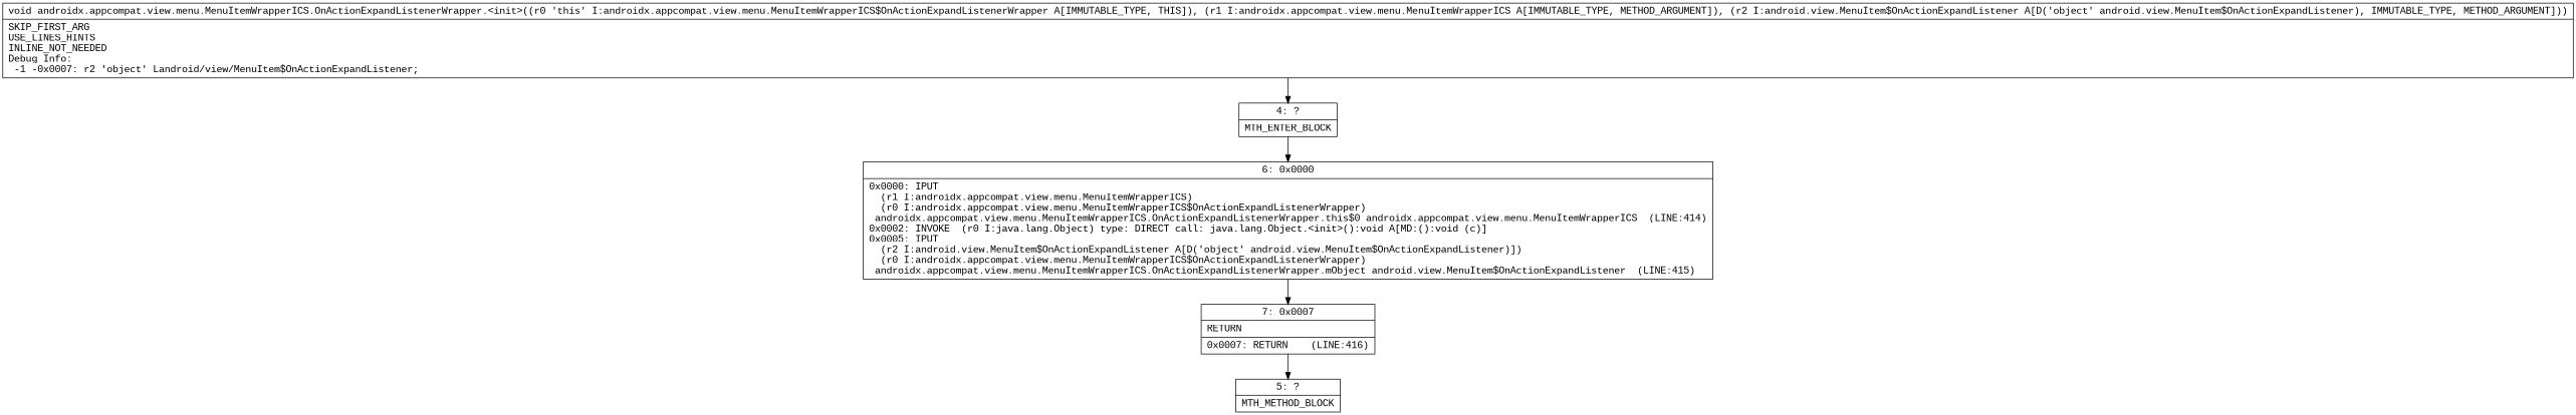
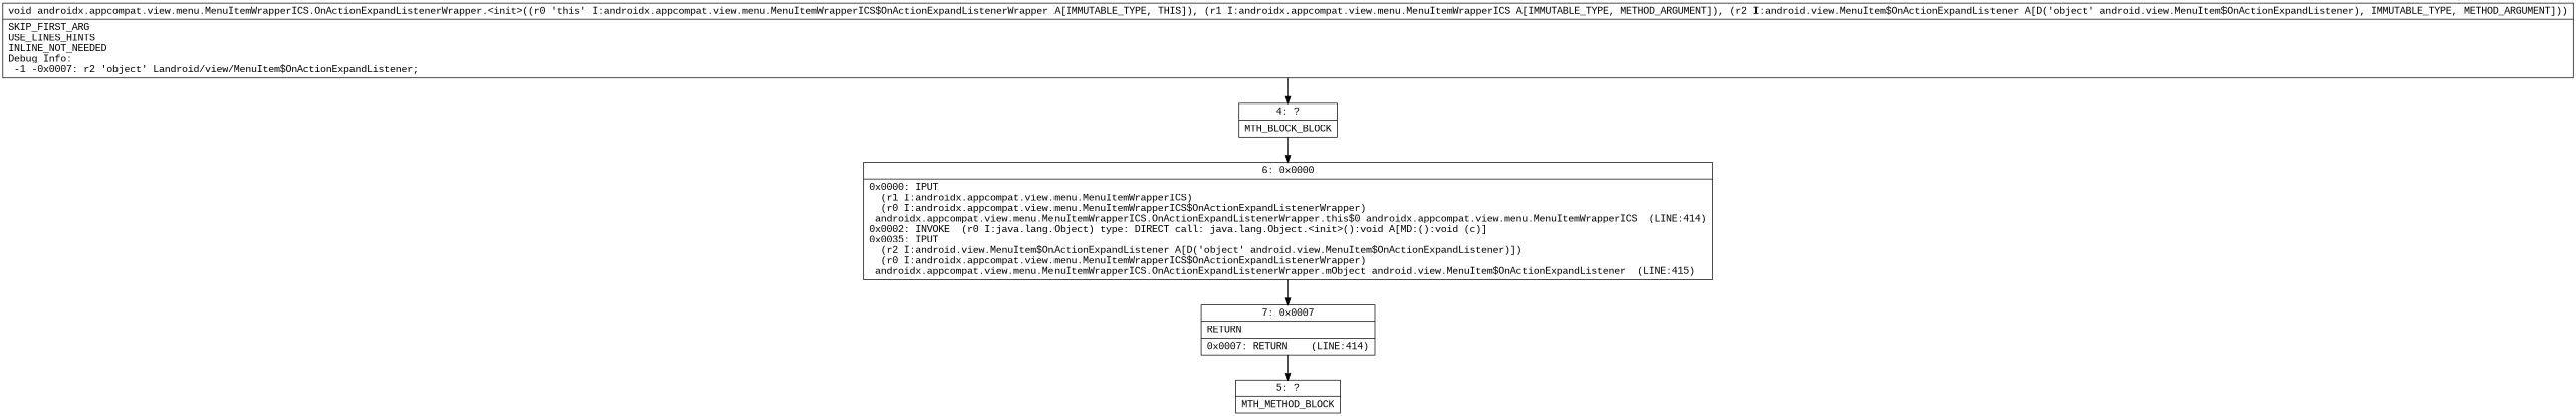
  digraph {
    fontname="Liberation Mono"
    node [fontname="Liberation Mono" shape=record]
    edge [fontname="Liberation Mono"]
-   n1 [label="{4\:\ ?|MTH_ENTER_BLOCK\l}"]
-   n2 [label="{6\:\ 0x0000|0x0000: IPUT  \l  (r1 I:androidx.appcompat.view.menu.MenuItemWrapperICS)\l  (r0 I:androidx.appcompat.view.menu.MenuItemWrapperICS$OnActionExpandListenerWrapper)\l androidx.appcompat.view.menu.MenuItemWrapperICS.OnActionExpandListenerWrapper.this$0 androidx.appcompat.view.menu.MenuItemWrapperICS  (LINE:414)\l0x0002: INVOKE  (r0 I:java.lang.Object) type: DIRECT call: java.lang.Object.\<init\>():void A[MD:():void (c)]\l0x0005: IPUT  \l  (r2 I:android.view.MenuItem$OnActionExpandListener A[D('object' android.view.MenuItem$OnActionExpandListener)])\l  (r0 I:androidx.appcompat.view.menu.MenuItemWrapperICS$OnActionExpandListenerWrapper)\l androidx.appcompat.view.menu.MenuItemWrapperICS.OnActionExpandListenerWrapper.mObject android.view.MenuItem$OnActionExpandListener  (LINE:415)\l}"]
-   n3 [label="{7\:\ 0x0007|RETURN\l|0x0007: RETURN    (LINE:416)\l}"]
+   n1 [label="{4\:\ ?|MTH_BLOCK_BLOCK\l}"]
+   n2 [label="{6\:\ 0x0000|0x0000: IPUT  \l  (r1 I:androidx.appcompat.view.menu.MenuItemWrapperICS)\l  (r0 I:androidx.appcompat.view.menu.MenuItemWrapperICS$OnActionExpandListenerWrapper)\l androidx.appcompat.view.menu.MenuItemWrapperICS.OnActionExpandListenerWrapper.this$0 androidx.appcompat.view.menu.MenuItemWrapperICS  (LINE:414)\l0x0002: INVOKE  (r0 I:java.lang.Object) type: DIRECT call: java.lang.Object.\<init\>():void A[MD:():void (c)]\l0x0035: IPUT  \l  (r2 I:android.view.MenuItem$OnActionExpandListener A[D('object' android.view.MenuItem$OnActionExpandListener)])\l  (r0 I:androidx.appcompat.view.menu.MenuItemWrapperICS$OnActionExpandListenerWrapper)\l androidx.appcompat.view.menu.MenuItemWrapperICS.OnActionExpandListenerWrapper.mObject android.view.MenuItem$OnActionExpandListener  (LINE:415)\l}"]
+   n3 [label="{7\:\ 0x0007|RETURN\l|0x0007: RETURN    (LINE:414)\l}"]
    n4 [label="{5\:\ ?|MTH_METHOD_BLOCK\l}"]
    n5 [label="{void androidx.appcompat.view.menu.MenuItemWrapperICS.OnActionExpandListenerWrapper.\<init\>((r0 'this' I:androidx.appcompat.view.menu.MenuItemWrapperICS$OnActionExpandListenerWrapper A[IMMUTABLE_TYPE, THIS]), (r1 I:androidx.appcompat.view.menu.MenuItemWrapperICS A[IMMUTABLE_TYPE, METHOD_ARGUMENT]), (r2 I:android.view.MenuItem$OnActionExpandListener A[D('object' android.view.MenuItem$OnActionExpandListener), IMMUTABLE_TYPE, METHOD_ARGUMENT]))  | SKIP_FIRST_ARG\lUSE_LINES_HINTS\lINLINE_NOT_NEEDED\lDebug Info:\l  \-1 \-0x0007: r2 'object' Landroid\/view\/MenuItem$OnActionExpandListener;\l}"]
    n1 -> n2
    n2 -> n3
    n3 -> n4
    n5 -> n1
  }
